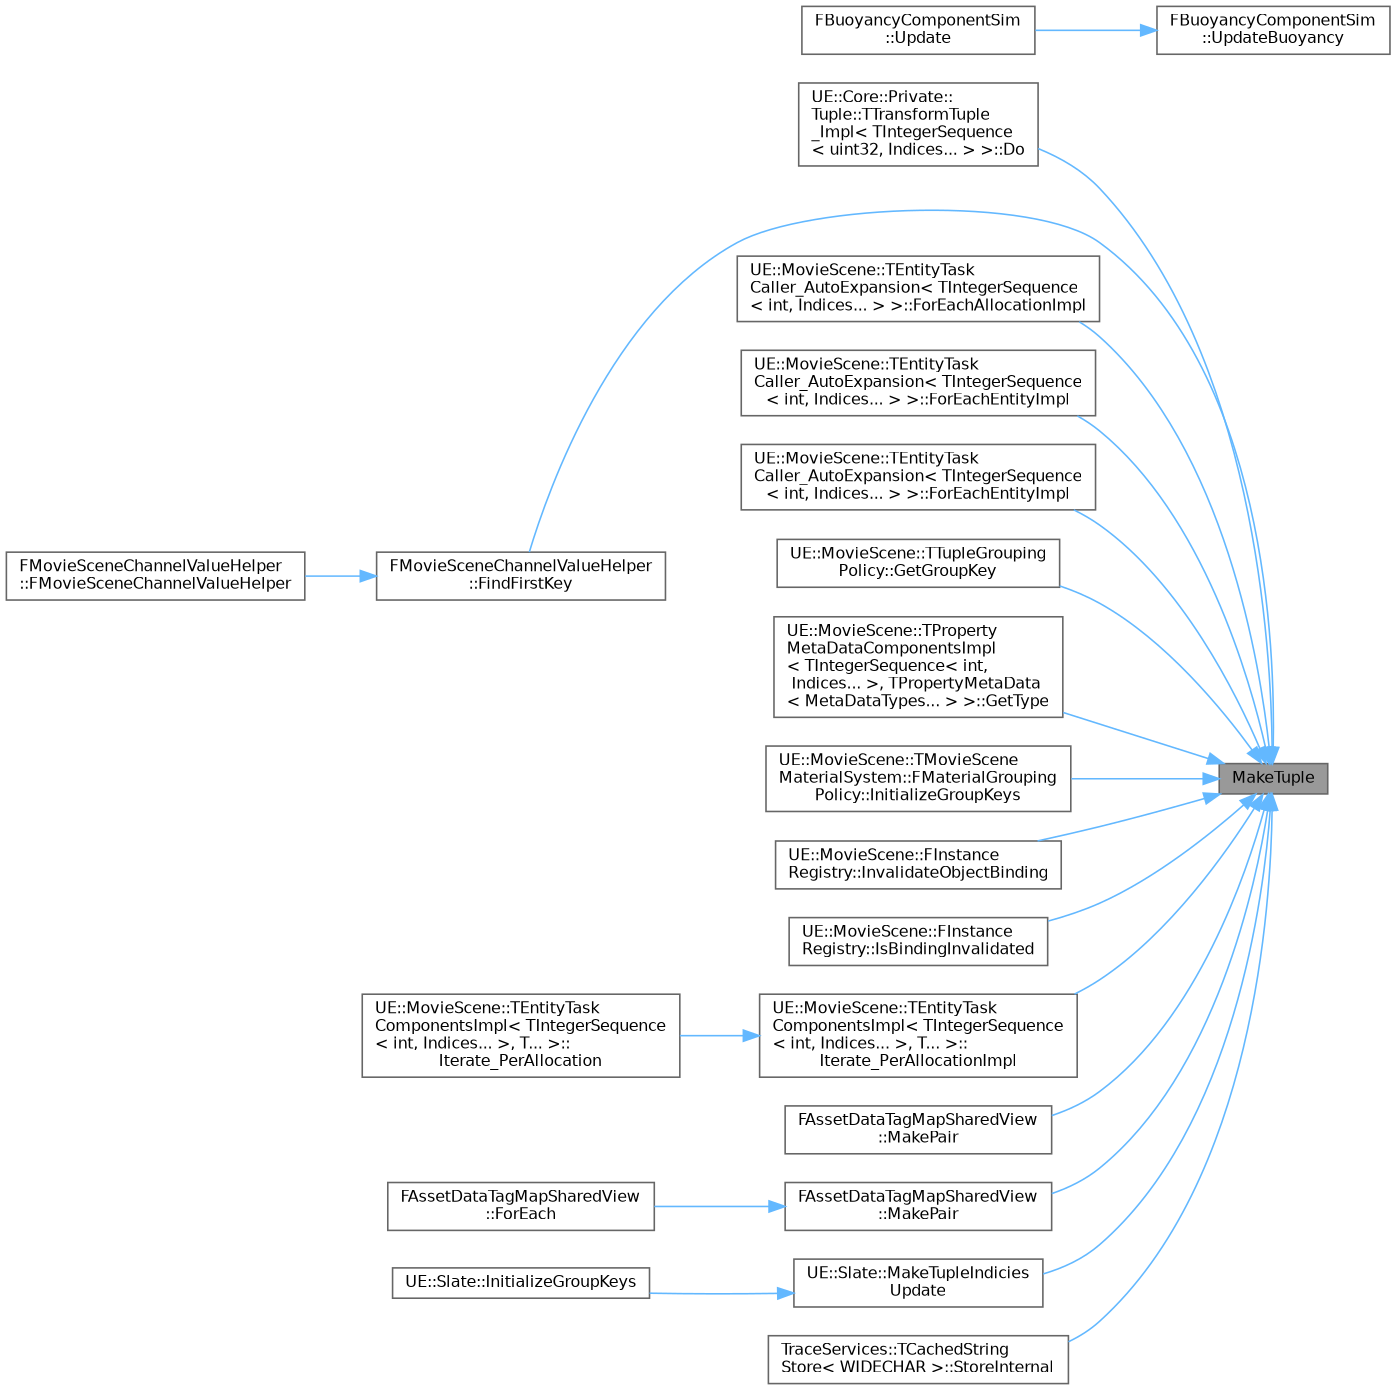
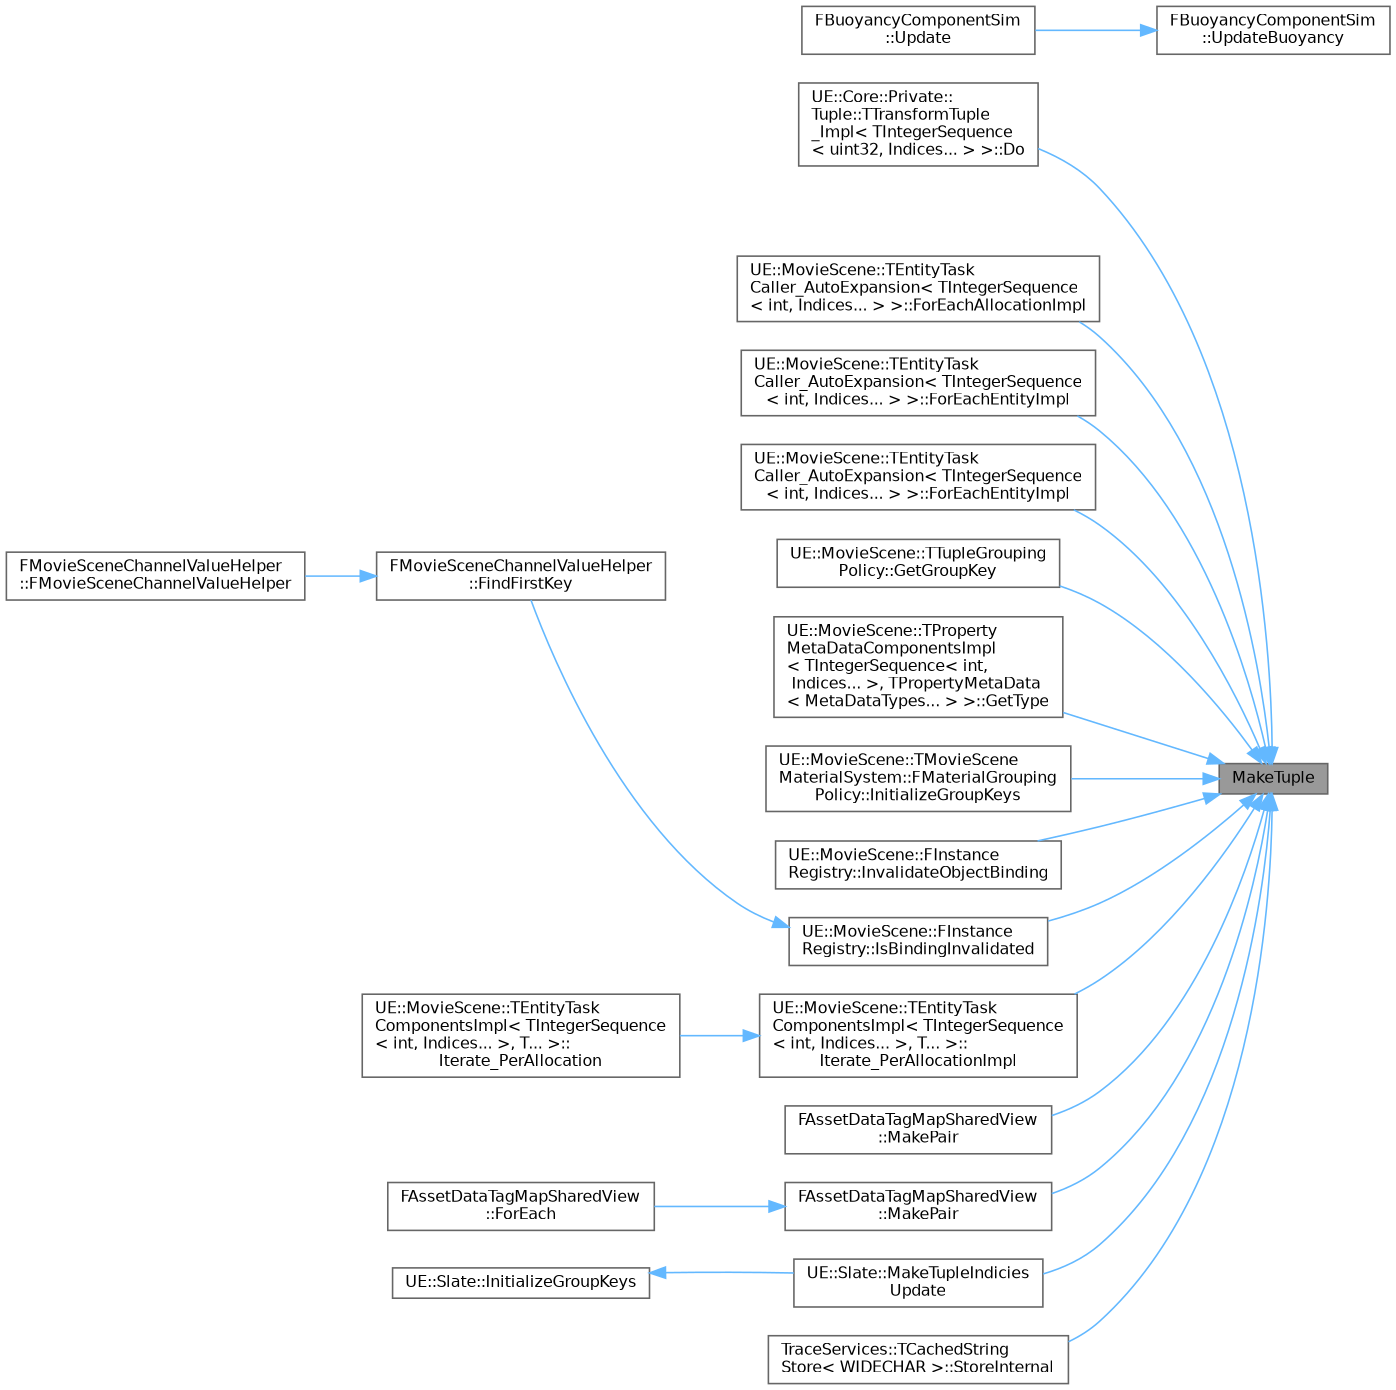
  digraph {
    rankdir=RL
    node [color=grey40 fillcolor=white fontname=Helvetica fontsize=10 shape=box style=filled]
    edge [color=steelblue1 dir=back fontname=Helvetica fontsize=10 labelfontname=Helvetica labelfontsize=10 style=solid]
    n1 [color=gray40 fillcolor=grey60 fontcolor=black height=0.2 label=MakeTuple width=0.4]
    n2 [height=0.2 label="UE::Core::Private::\lTuple::TTransformTuple\l_Impl\< TIntegerSequence\l\< uint32, Indices... \> \>::Do" width=0.4]
    n3 [height=0.2 label="FMovieSceneChannelValueHelper\l::FindFirstKey" width=0.4]
    n4 [height=0.2 label="UE::MovieScene::TEntityTask\lCaller_AutoExpansion\< TIntegerSequence\l\< int, Indices... \> \>::ForEachAllocationImpl" width=0.4]
    n5 [height=0.2 label="UE::MovieScene::TEntityTask\lCaller_AutoExpansion\< TIntegerSequence\l\< int, Indices... \> \>::ForEachEntityImpl" width=0.4]
    n6 [height=0.2 label="UE::MovieScene::TEntityTask\lCaller_AutoExpansion\< TIntegerSequence\l\< int, Indices... \> \>::ForEachEntityImpl" width=0.4]
    n7 [height=0.2 label="UE::MovieScene::TTupleGrouping\lPolicy::GetGroupKey" width=0.4]
    n8 [height=0.2 label="UE::MovieScene::TProperty\lMetaDataComponentsImpl\l\< TIntegerSequence\< int,\l Indices... \>, TPropertyMetaData\l\< MetaDataTypes... \> \>::GetType" width=0.4]
    n9 [height=0.2 label="UE::MovieScene::TMovieScene\lMaterialSystem::FMaterialGrouping\lPolicy::InitializeGroupKeys" width=0.4]
    n10 [height=0.2 label="UE::MovieScene::FInstance\lRegistry::InvalidateObjectBinding" width=0.4]
    n11 [height=0.2 label="UE::MovieScene::FInstance\lRegistry::IsBindingInvalidated" width=0.4]
    n12 [height=0.2 label="UE::MovieScene::TEntityTask\lComponentsImpl\< TIntegerSequence\l\< int, Indices... \>, T... \>::\lIterate_PerAllocationImpl" width=0.4]
    n13 [height=0.2 label="FAssetDataTagMapSharedView\l::MakePair" width=0.4]
    n14 [height=0.2 label="FAssetDataTagMapSharedView\l::MakePair" width=0.4]
    n15 [height=0.2 label="UE::Slate::MakeTupleIndicies\lUpdate" width=0.4]
    n16 [height=0.2 label="TraceServices::TCachedString\lStore\< WIDECHAR \>::StoreInternal" width=0.4]
    n17 [height=0.2 label="FMovieSceneChannelValueHelper\l::FMovieSceneChannelValueHelper" width=0.4]
    n18 [height=0.2 label="UE::MovieScene::TEntityTask\lComponentsImpl\< TIntegerSequence\l\< int, Indices... \>, T... \>::\lIterate_PerAllocation" width=0.4]
    n19 [height=0.2 label="FAssetDataTagMapSharedView\l::ForEach" width=0.4]
    n20 [height=0.2 label="UE::Slate::InitializeGroupKeys" width=0.4]
    n21 [height=0.2 label="FBuoyancyComponentSim\l::UpdateBuoyancy" width=0.4]
    n22 [height=0.2 label="FBuoyancyComponentSim\l::Update" width=0.4]
    n1 -> n2
-   n1 -> n3
+   n11 -> n3
    n1 -> n4
    n1 -> n5
    n1 -> n6
    n1 -> n7
    n1 -> n8
    n1 -> n9
    n1 -> n10
    n1 -> n11
    n1 -> n12
    n1 -> n13
    n1 -> n14
    n1 -> n15
    n1 -> n16
    n3 -> n17
    n12 -> n18
    n14 -> n19
-   n15 -> n20
+   n20 -> n15
    n21 -> n22
  }
